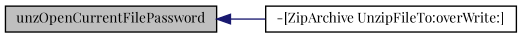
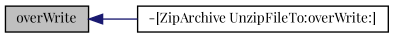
  digraph {
    rankdir=LR
    fontname="Playfair Display"
    node [color=black fontname="Playfair Display" fontsize=10 shape=record style=filled]
-   n1 [fillcolor=grey75 fontcolor=black height=0.2 label=unzOpenCurrentFilePassword width=0.4]
+   n1 [fillcolor=grey75 fontcolor=black height=0.2 label=overWrite width=0.4]
    n2 [fillcolor=white height=0.2 label="-[ZipArchive UnzipFileTo:overWrite:]" width=0.4]
    n1 -> n2 [color=midnightblue dir=back fontname="Playfair Display" fontsize=10 labelfontname="FreeSans.ttf" labelfontsize=10 style=solid]
  }
